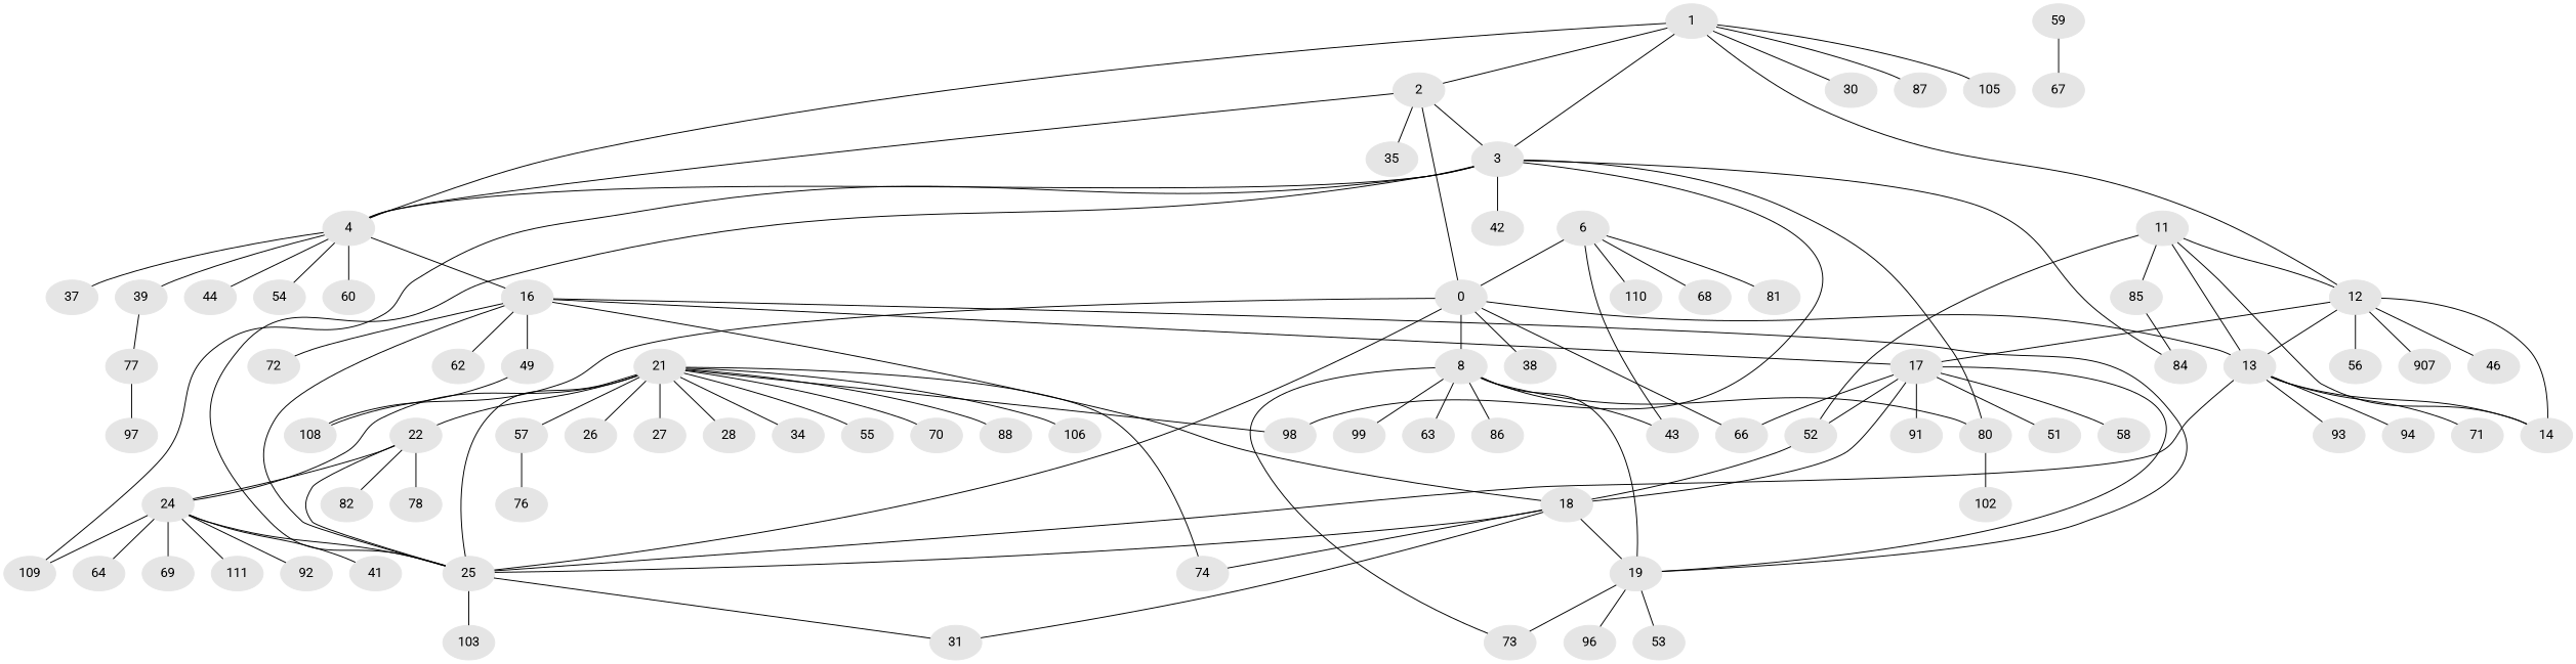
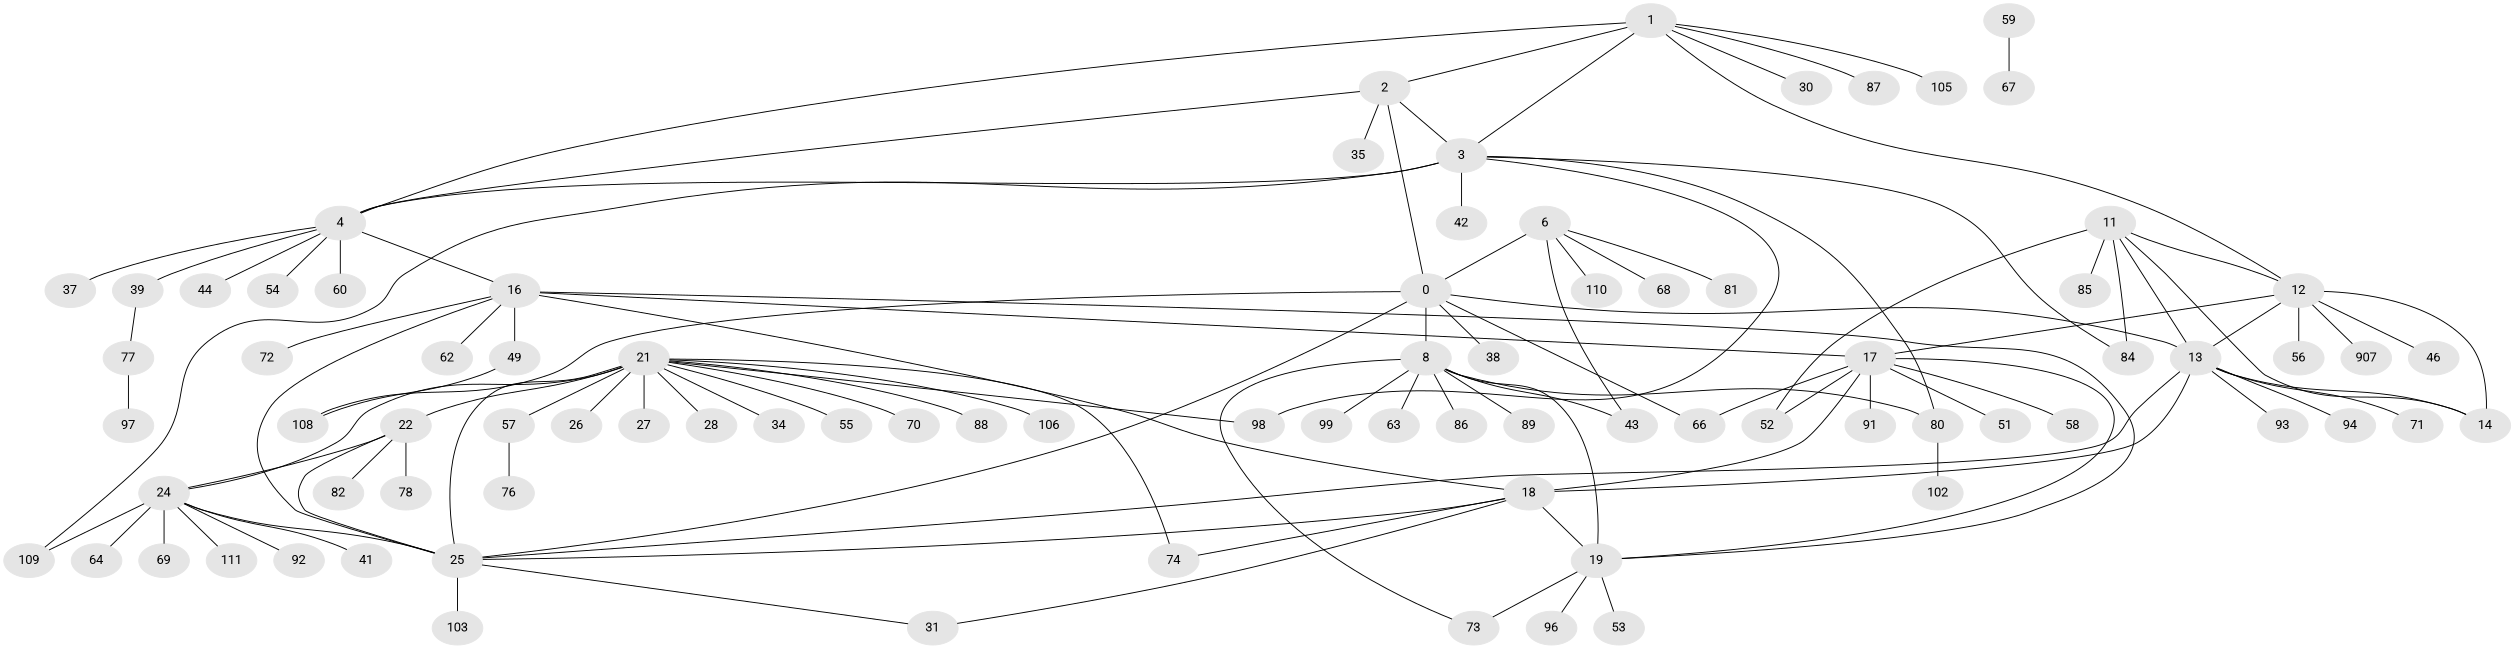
  graph {
    fontname=Roboto
    node [color=gray90 fontname=Roboto style=filled]
    edge [fontname=Roboto]
    1 [super="+65"]
    2 [super="+47"]
    3 [super="+104"]
    4 [super="+5"]
    12 [super="+15"]
    30
    87
    105
    n9 [label=0 super="+10"]
    35
    25 [super="+90"]
    42
    80
    84
    98
    109
    16 [super="+45"]
    37
    39
    44
    54
    60
    13 [super="+92"]
    14
    17 [super="+20"]
    46
    56
    n28 [label=907]
    8 [super="+9"]
    38 [super="+40"]
    66
    108
    31
    103 [super="+112"]
    102
    19 [super="+50"]
    18 [super="+33"]
    49
    62
    72
    77
    6 [super="+100"]
    68
    81
    110
    43
    63
    73
    86
+   89
    99
    71
    93
    94
    n55 [label=96]
    53
    11 [super="+83"]
    52
    85
    51
    58
    91
    74
    59
    67
    21 [super="+23"]
    22 [super="+79"]
    24 [super="+29"]
    26
    27
    28
    34
    55 [super="+101"]
    57 [super="+75"]
    70
    88
    106
    78
    82
    n80 [label=92]
    41
    64
    69
    111
    76
    97
    1 -- 2
    1 -- 3
    1 -- 4 [weight=2]
    1 -- 12
    1 -- 30
    1 -- 87
    1 -- 105
    2 -- 3
    2 -- 4 [weight=2]
    2 -- n9
    2 -- 35
    3 -- 4 [weight=2]
-   3 -- 25
    3 -- 42
    3 -- 80
    3 -- 84
    3 -- 98
    3 -- 109
    4 -- 16
    4 -- 37
    4 -- 39
    4 -- 44
    4 -- 54
    4 -- 60
    12 -- 13 [weight=2]
    12 -- 14 [weight=2]
    12 -- 17
    12 -- 46
    12 -- 56
    12 -- n28
    n9 -- 25
    n9 -- 13
    n9 -- 8 [weight=4]
    n9 -- 38
    n9 -- 66
    n9 -- 108
    25 -- 31
    25 -- 103
    80 -- 102
    16 -- 25
    16 -- 17 [weight=2]
    16 -- 19
    16 -- 18
    16 -- 49
    16 -- 62
    16 -- 72
    39 -- 77
    13 -- 25
    13 -- 14
-   52 -- 18
+   13 -- 18
    13 -- 71
    13 -- 93
    13 -- 94
    17 -- 66
    17 -- 19 [weight=2]
    17 -- 18 [weight=2]
    17 -- 52
    17 -- 51
    17 -- 58
    17 -- 91
    8 -- 80
    8 -- 19
    8 -- 43
    8 -- 63
    8 -- 73
    8 -- 86
+   8 -- 89
    8 -- 99
    19 -- 73
    19 -- n55
    19 -- 53
    18 -- 25
    18 -- 31
    18 -- 19
    18 -- 74
    49 -- 108
    77 -- 97
    6 -- n9 [weight=2]
    6 -- 68
    6 -- 81
    6 -- 110
    6 -- 43 [weight=2]
    11 -- 12 [weight=2]
-   85 -- 84
+   11 -- 84
    11 -- 13
    11 -- 14
    11 -- 52
    11 -- 85
    59 -- 67
    21 -- 25 [weight=2]
    21 -- 98
    21 -- 74
    21 -- 22 [weight=2]
    21 -- 24 [weight=2]
    21 -- 26
    21 -- 27
    21 -- 28
    21 -- 34
    21 -- 55
    21 -- 57
    21 -- 70
    21 -- 88
    21 -- 106
    22 -- 25
    22 -- 24
    22 -- 78
    22 -- 82
    24 -- 25
    24 -- 109
    24 -- n80
    24 -- 41
    24 -- 64
    24 -- 69
    24 -- 111
    57 -- 76
  }
